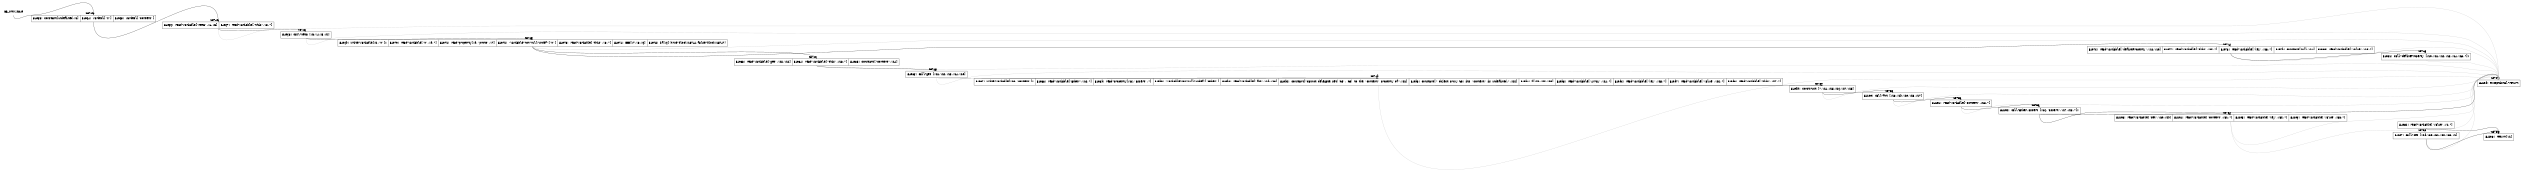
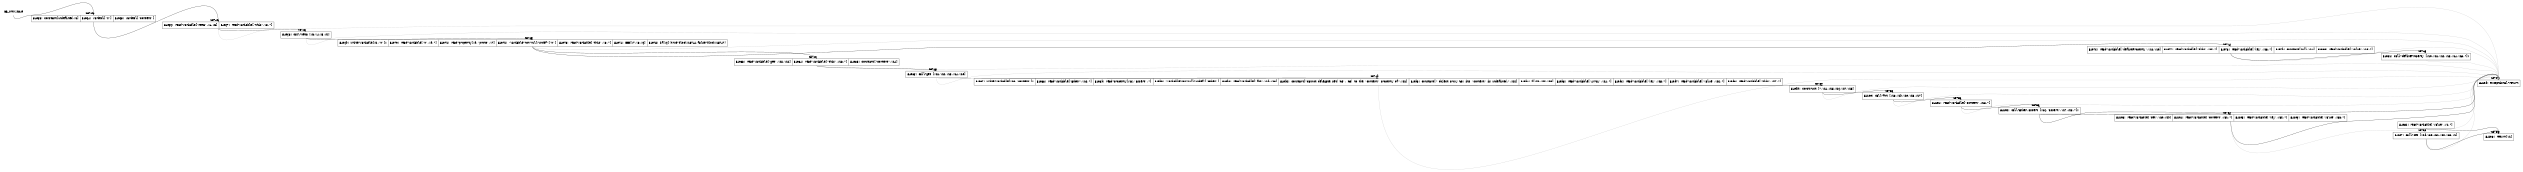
  digraph {
    fontname="DejaVu Sans Mono"
    rankdir=LR
    node [fontname="DejaVu Sans Mono" shape=record]
    edge [fontname="DejaVu Sans Mono" headport=n tailport=s]
    n1 [label=BB_proxy1340 shape=none]
    n2 [label="{54063: constant[undefined,v1]|54064: vardecl['m']|54065: vardecl['content']}"]
    n3 [label="{54066: read-variable['meta',v4,v3]|54067: read-variable['this',v5,-]}"]
    n4 [label="{54068: call-meta [v3,v4,v5,v2]}"]
    n5 [label="{54109: exceptional-return}"]
    n6 [label="{54069: write-variable[v2,'m']*|54070: read-variable['m',v9,-]|54071: read-property[v9,'proto',v7]|54072: \<variable-non-null-undef\>['m']|54073: read-variable['this',v8,-]|54074: ===[v7,v8,v6]|54075: if[v6](true-block:15744,false-block:15747)}"]
    n7 [label="{54076: read-variable['defineProperty',v11,v10]|54077: read-variable['this',v12,-]|54078: read-variable['key',v13,-]|54079: constant[null,v14]|54080: read-variable['value',v15,-]}"]
    n8 [label="{54083: read-variable['get',v12,v11]|54084: read-variable['this',v13,-]|54085: constant[\"content\",v14]}"]
    n9 [label="{54081: call-defineProperty [v10,v11,v12,v13,v14,v15,-]*}"]
    n10 [label="{54086: call-get [v11,v12,v13,v14,v10]}"]
    n11 [label="{54087: write-variable[v10,'content']*|54088: read-variable['Ember',v16,-]|54089: read-property[v16,'assert',-]|54090: \<variable-non-null-undef\>['Ember']|54091: read-variable['fmt',v19,v18]|54092: constant[\"Cannot delegate set('%@', %@) to the 'content' property of\",v21]|54093: constant[\" object proxy %@: its 'content' is undefined.\",v22]|54094: +[v21,v22,v20]|54095: read-variable['Array',v24,-]|54096: read-variable['key',v25,-]|54097: read-variable['value',v26,-]|54098: read-variable['this',v27,-]}"]
    n12 [label="{54082: read-variable['value',v1,-]}"]
    n13 [label="{54108: return[v1]}"]
    n14 [label="{54099: construct [-,v24,v25,v26,v27,v23]}"]
    n15 [label="{54100: call-fmt [v18,v19,v20,v23,v17]}"]
    n16 [label="{54101: read-variable['content',v28,-]}"]
    n17 [label="{54102: call-Ember.assert [v16,'assert',v17,v28,-]*}"]
    n18 [label="{54103: read-variable['set',v30,v29]|54104: read-variable['content',v31,-]|54105: read-variable['key',v32,-]|54106: read-variable['value',v33,-]}"]
    n19 [label="{54107: call-set [v29,v30,v31,v32,v33,v1]}"]
    n1 -> n2 [headlabel="    15740"]
    n2 -> n3 [headlabel="      15741"]
    n3 -> n4 [headlabel="      15742"]
    n3 -> n5 [color=gray headlabel="      15757"]
    n4 -> n5 [color=gray]
    n4 -> n6 [headlabel="      15743"]
    n6 -> n5 [color=gray]
    n6 -> n7 [headlabel="      15744"]
    n6 -> n8 [headlabel="      15747"]
    n7 -> n5 [color=gray]
    n7 -> n9 [headlabel="      15745"]
    n8 -> n5 [color=gray]
    n8 -> n10 [headlabel="      15748"]
    n9 -> n5 [color=gray]
    n10 -> n5 [color=gray]
    n10 -> n11 [headlabel="      15749"]
    n11 -> n5 [color=gray]
    n11 -> n14 [headlabel="      15750"]
    n12 -> n5 [color=gray]
    n12 -> n13 [headlabel="      15756"]
    n14 -> n5 [color=gray]
    n14 -> n15 [headlabel="      15751"]
    n15 -> n5 [color=gray]
    n15 -> n16 [headlabel="      15752"]
    n16 -> n5 [color=gray]
    n16 -> n17 [headlabel="      15753"]
    n17 -> n5 [color=black]
    n17 -> n18 [headlabel="      15754"]
-   n18 -> n5 [color=gray]
+   n18 -> n5 [color=black]
    n18 -> n19 [color=gray headlabel="      15755"]
    n19 -> n5 [color=gray]
    n19 -> n13
  }
